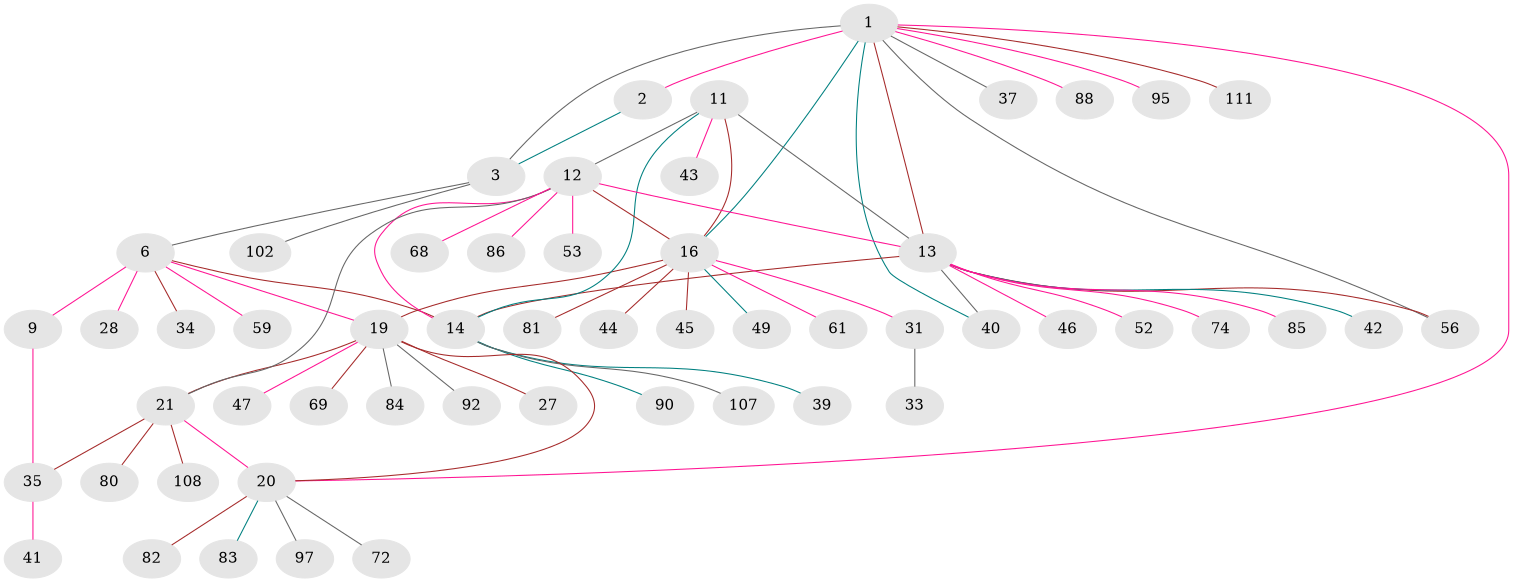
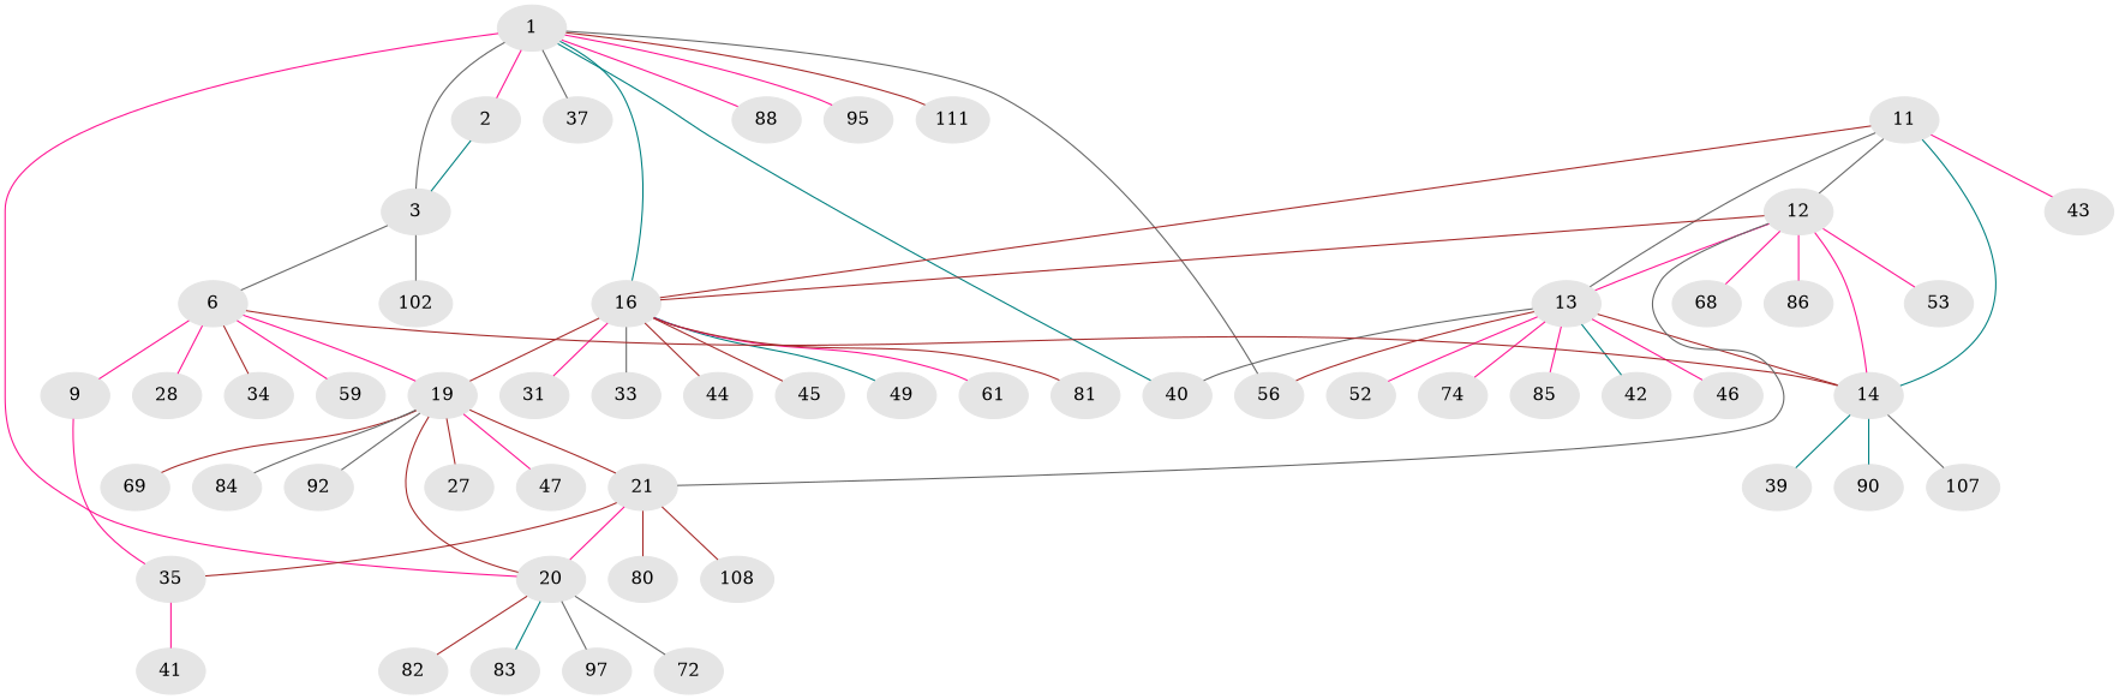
  graph {
    node [color=gray90 style=filled]
    edge [color=deeppink]
    1 [super="+60+38+4+5+63+32"]
    2
    3
    13
    16 [super="+18+17+93+54"]
    n6 [label=20]
    37
    40 [super="+66+104+105+99+71"]
    56 [super="+103"]
    88
    95
    111
    6 [super="+7+48+67+8+36"]
    102
    14 [super="+15"]
    42 [super="+65"]
    46
    52
    74
    85
    19 [super="+20+24+101+91+96+89+30+29"]
    31
    33
    44
    45
    49 [super="+94"]
    61
    81
    72
    82
    83
    97 [super="+106"]
    9 [super="+64"]
    28
    34
    59
    35
    39
    90
    107
    21 [super="+25+22"]
    27
    47 [super="+51"]
    69
    84
    92
    80
    108
    11 [super="+79+73+100+109"]
    12
    43
    53
    68
    86
    41
    1 -- 2 [weight=3]
    1 -- 3 [color=gray40 weight=3]
-   1 -- 13 [color=brown]
    1 -- 16 [color=teal]
    1 -- n6
    1 -- 37 [color=gray40]
    1 -- 40 [color=teal]
    1 -- 56 [color=gray40]
    1 -- 88
    1 -- 95
    1 -- 111 [color=brown]
    2 -- 3 [color=teal]
    3 -- 6 [color=gray40]
    3 -- 102 [color=gray40]
    13 -- 40 [color=gray40]
    13 -- 56 [color=brown]
    13 -- 14 [color=brown weight=2]
    13 -- 42 [color=teal]
    13 -- 46
    13 -- 52
    13 -- 74
    13 -- 85
    16 -- 19 [color=brown weight=6]
    16 -- 31
-   31 -- 33 [color=gray40]
+   16 -- 33 [color=gray40]
    16 -- 44 [color=brown]
    16 -- 45 [color=brown]
    16 -- 49 [color=teal]
    16 -- 61
    16 -- 81 [color=brown]
    n6 -- 72 [color=gray40]
    n6 -- 82 [color=brown]
    n6 -- 83 [color=teal]
    n6 -- 97 [color=gray40]
    6 -- 14 [color=brown]
    6 -- 19
    6 -- 9 [weight=4]
    6 -- 28
    6 -- 34 [color=brown]
    6 -- 59
    14 -- 39 [color=teal]
    14 -- 90 [color=teal]
    14 -- 107 [color=gray40]
    19 -- n6 [color=brown]
    19 -- 21 [color=brown weight=3]
    19 -- 27 [color=brown]
    19 -- 47
    19 -- 69 [color=brown]
    19 -- 84 [color=gray40]
    19 -- 92 [color=gray40]
    9 -- 35
    35 -- 41
    21 -- n6 [weight=3]
    21 -- 35 [color=brown]
    21 -- 80 [color=brown]
    21 -- 108 [color=brown]
    11 -- 13 [color=gray40]
    11 -- 16 [color=brown]
    11 -- 14 [color=teal weight=2]
    11 -- 12 [color=gray40]
    11 -- 43
    12 -- 13
    12 -- 16 [color=brown]
    12 -- 14 [weight=2]
    12 -- 21 [color=gray40]
    12 -- 53
    12 -- 68
    12 -- 86
  }
